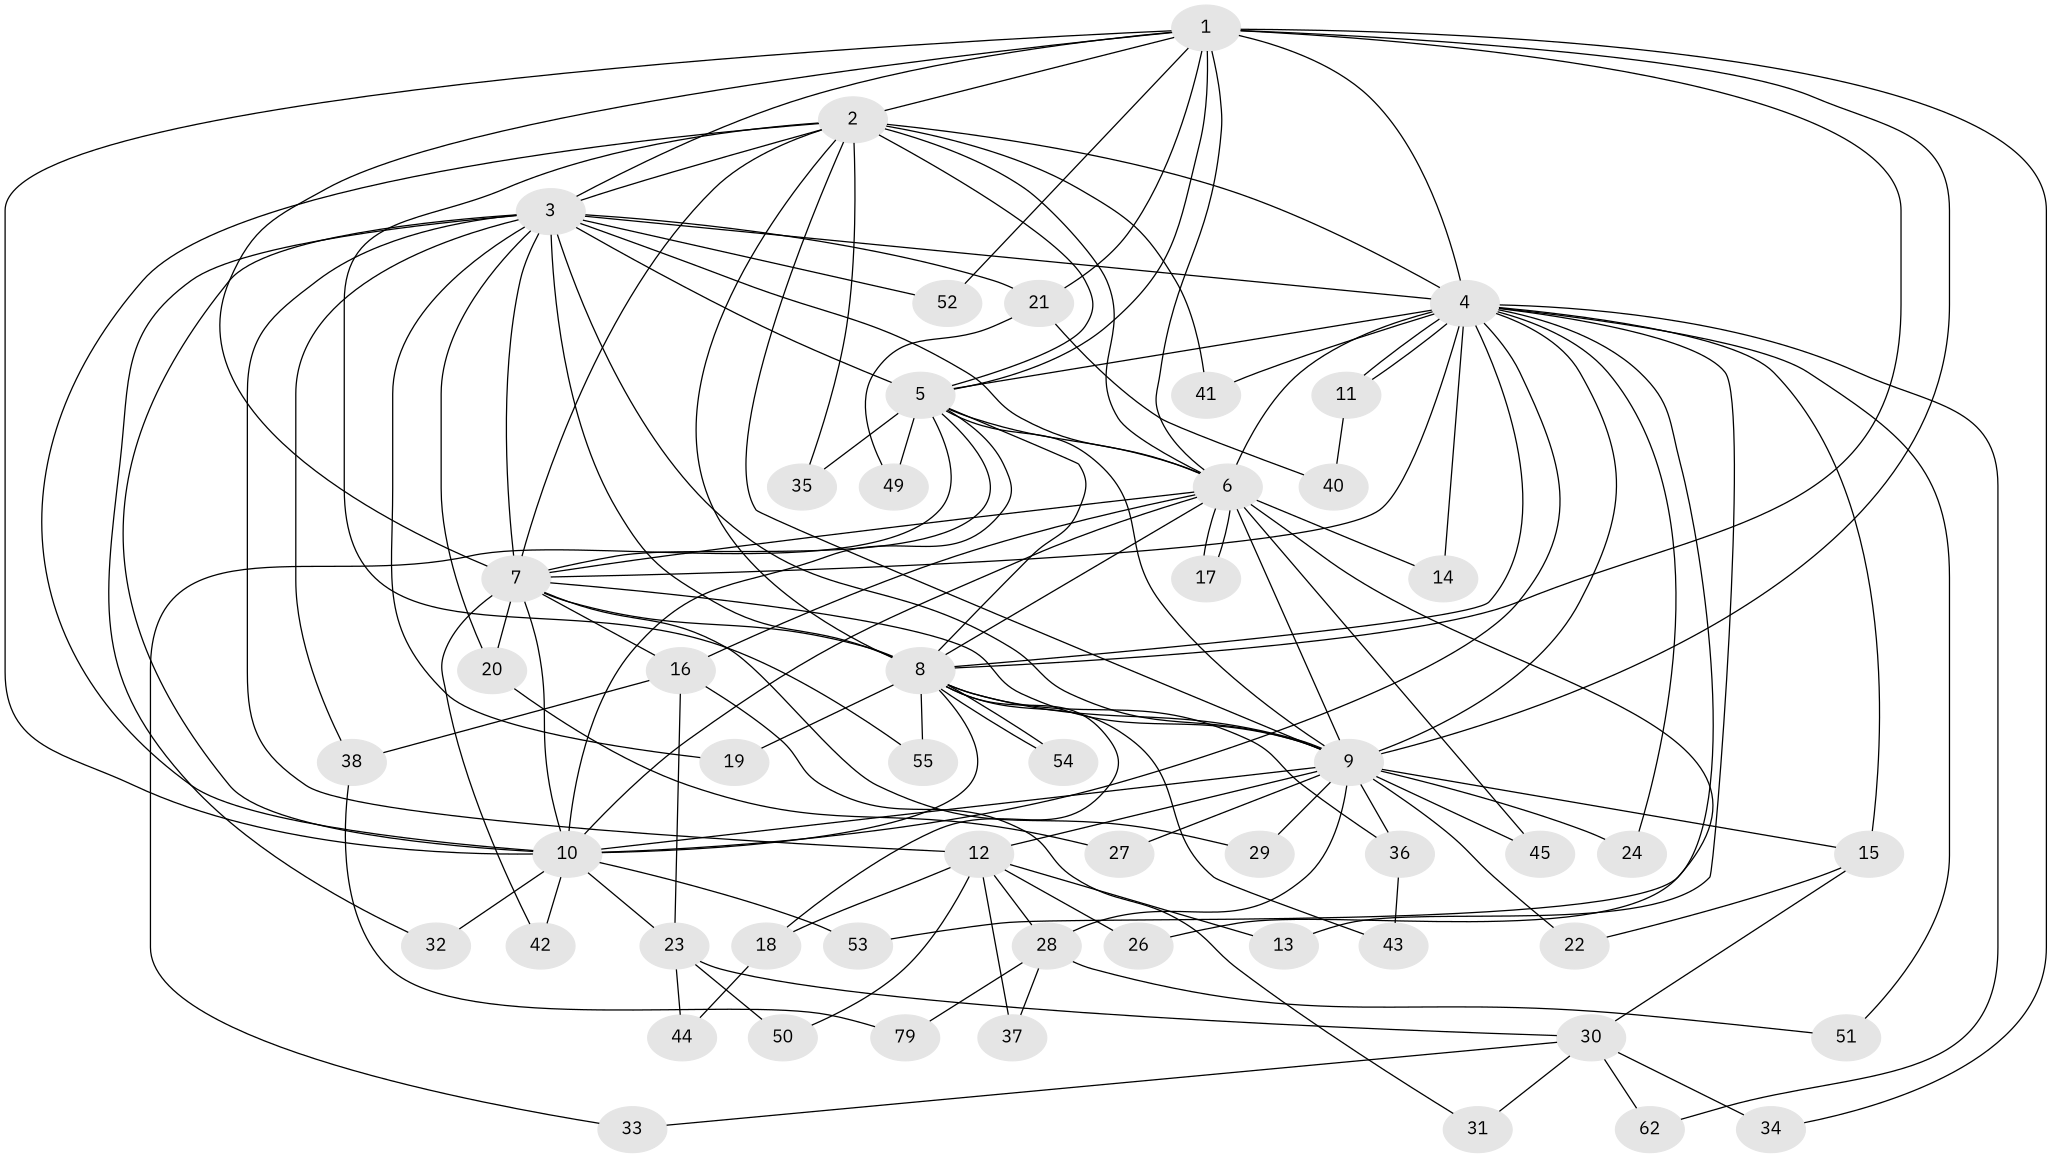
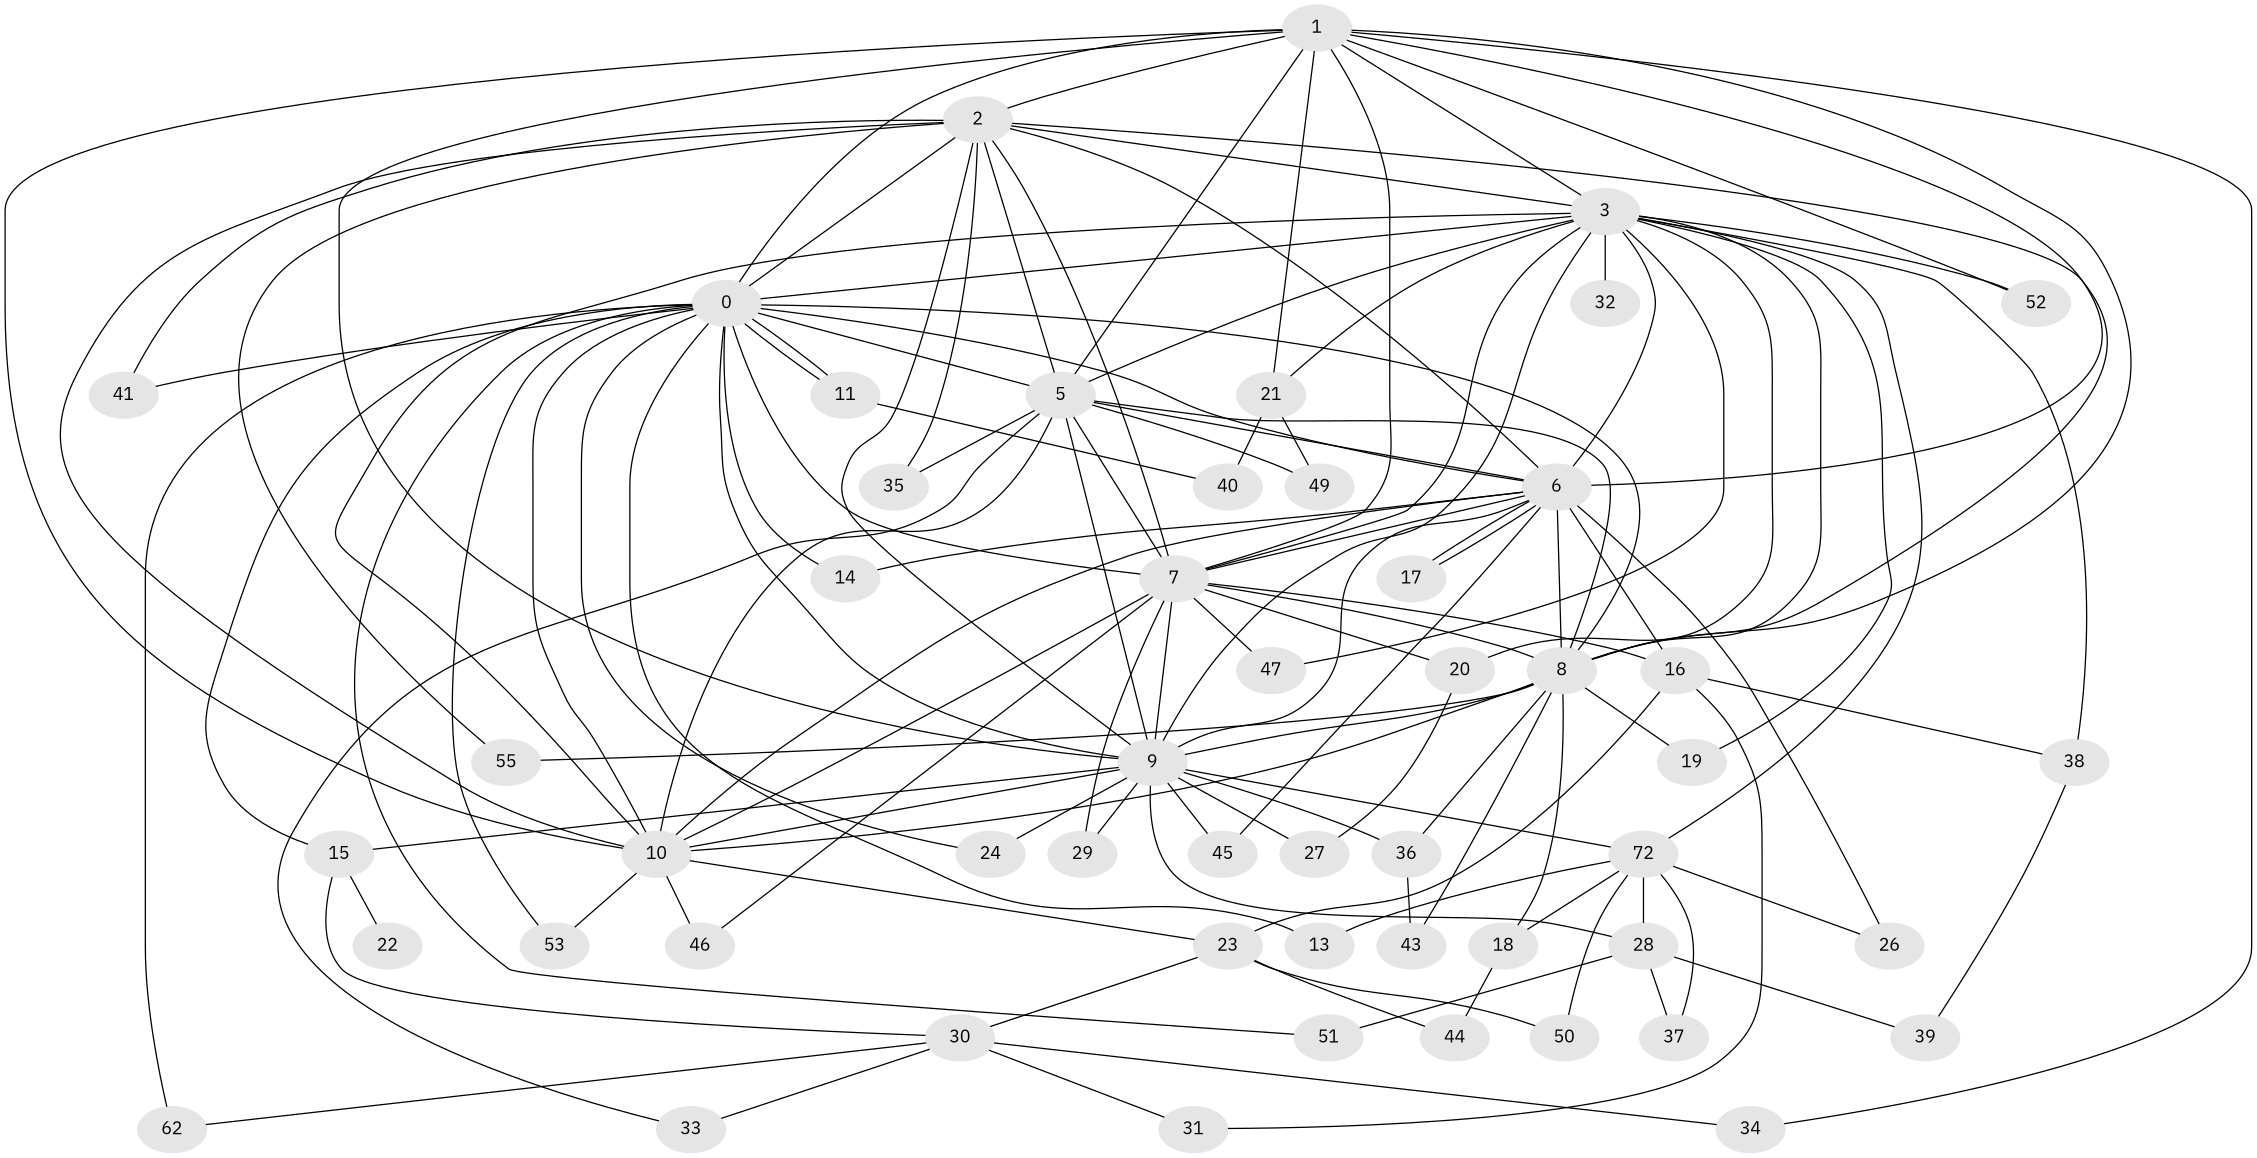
  graph {
    fontname="IBM Plex Sans"
    node [color=gray90 fontname="IBM Plex Sans" style=filled]
    edge [fontname="IBM Plex Sans"]
    1
    2
    3
-   4
+   4 [label=0]
    5
    6
    7
    8
    9
    10
    21
    34
    52
    35
    41
    55
-   12
+   12 [label=72]
    19
    20
    32
    38
+   47
    11
    13
    14
    15
    24
    n28 [label=62]
    51
    53
    33
    49
    16
    17
    26
    45
    29
-   46 [label=42]
+   46
    18
    36
    43
-   54
    22
    27
    28
    23
    40
    37
    50
-   39 [label=79]
+   39
    30
    31
    44
    1 -- 2
    1 -- 3
    1 -- 4
    1 -- 5
    1 -- 6
    1 -- 7
    1 -- 8
    1 -- 9
    1 -- 10
    1 -- 21
    1 -- 34
    1 -- 52
    2 -- 3
    2 -- 4
    2 -- 5
    2 -- 6
    2 -- 7
    2 -- 8
    2 -- 9
    2 -- 10
    2 -- 35
    2 -- 41
    2 -- 55
    3 -- 4
    3 -- 5
    3 -- 6
    3 -- 7
    3 -- 8
    3 -- 9
    3 -- 10
    3 -- 21
    3 -- 52
    3 -- 12
    3 -- 19
    3 -- 20
    3 -- 32
    3 -- 38
+   3 -- 47
    4 -- 5
    4 -- 6
    4 -- 7
    4 -- 8
    4 -- 9
    4 -- 10
    4 -- 41
    4 -- 11
    4 -- 11
    4 -- 13
    4 -- 14
    4 -- 15
    4 -- 24
    4 -- n28
    4 -- 51
    4 -- 53
    5 -- 6
    5 -- 7
    5 -- 8
    5 -- 9
    5 -- 10
    5 -- 35
    5 -- 33
    5 -- 49
    6 -- 7
    6 -- 8
    6 -- 9
    6 -- 10
    6 -- 14
    6 -- 16
    6 -- 17
    6 -- 17
    6 -- 26
    6 -- 45
    7 -- 8
    7 -- 9
    7 -- 10
    7 -- 20
+   7 -- 47
    7 -- 16
    7 -- 29
    7 -- 46
    8 -- 9
    8 -- 10
    8 -- 55
    8 -- 19
    8 -- 18
    8 -- 36
    8 -- 43
-   8 -- 54
-   8 -- 54
    9 -- 10
    9 -- 12
    9 -- 15
    9 -- 24
    9 -- 45
    9 -- 29
    9 -- 36
-   9 -- 22
    9 -- 27
    9 -- 28
-   10 -- 32
    10 -- 53
    10 -- 46
    10 -- 23
    21 -- 49
    21 -- 40
    12 -- 13
    12 -- 26
    12 -- 18
    12 -- 28
    12 -- 37
    12 -- 50
    20 -- 27
    38 -- 39
    11 -- 40
    15 -- 22
    15 -- 30
    16 -- 38
    16 -- 23
    16 -- 31
    18 -- 44
    36 -- 43
    28 -- 51
    28 -- 37
    28 -- 39
    23 -- 50
    23 -- 30
    23 -- 44
    30 -- 34
    30 -- n28
    30 -- 33
    30 -- 31
  }
